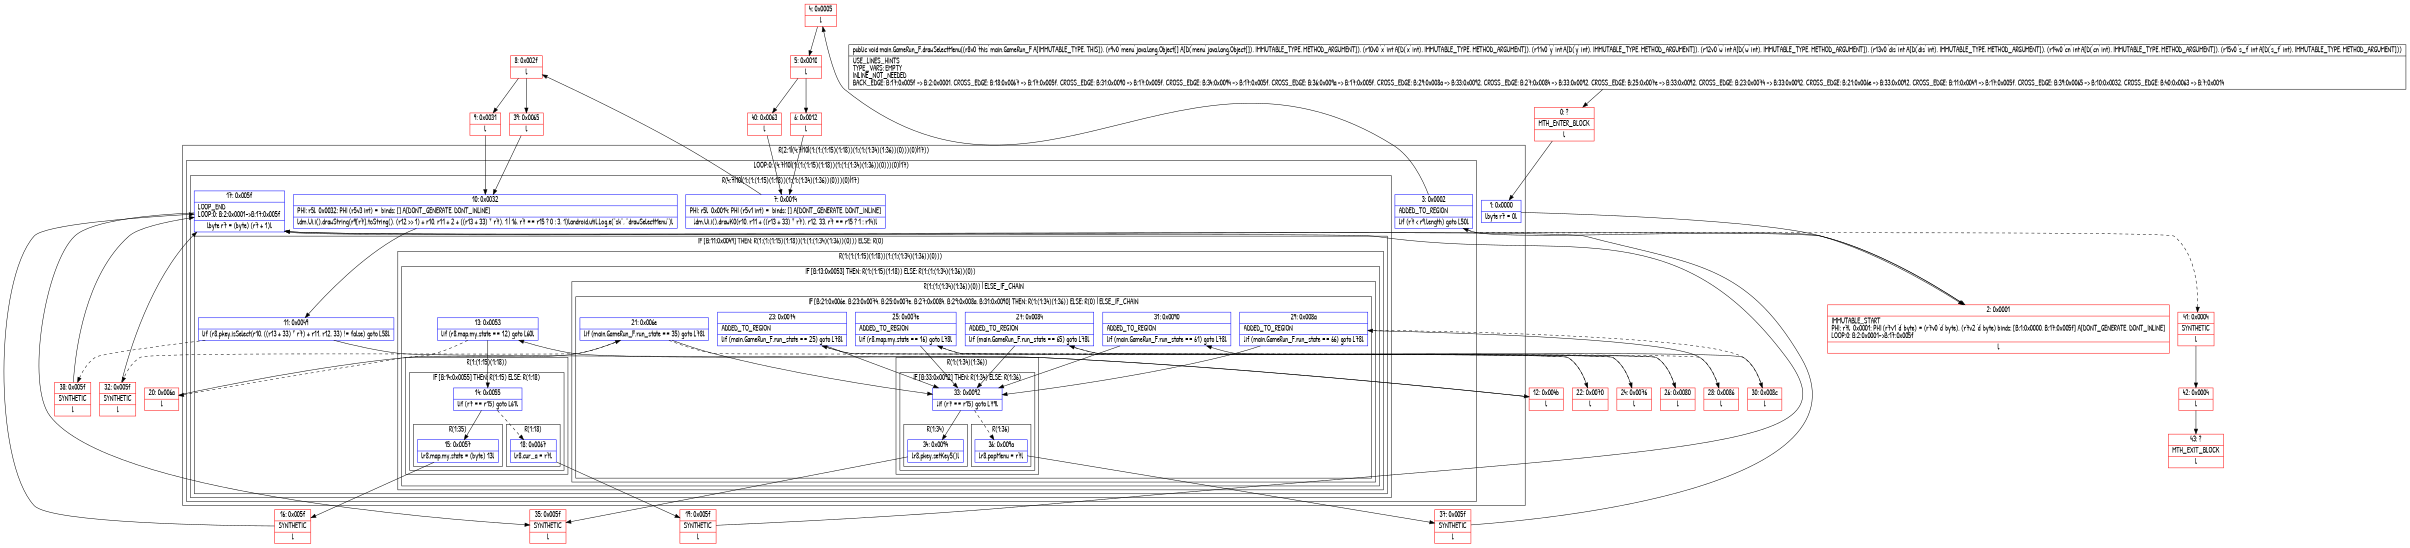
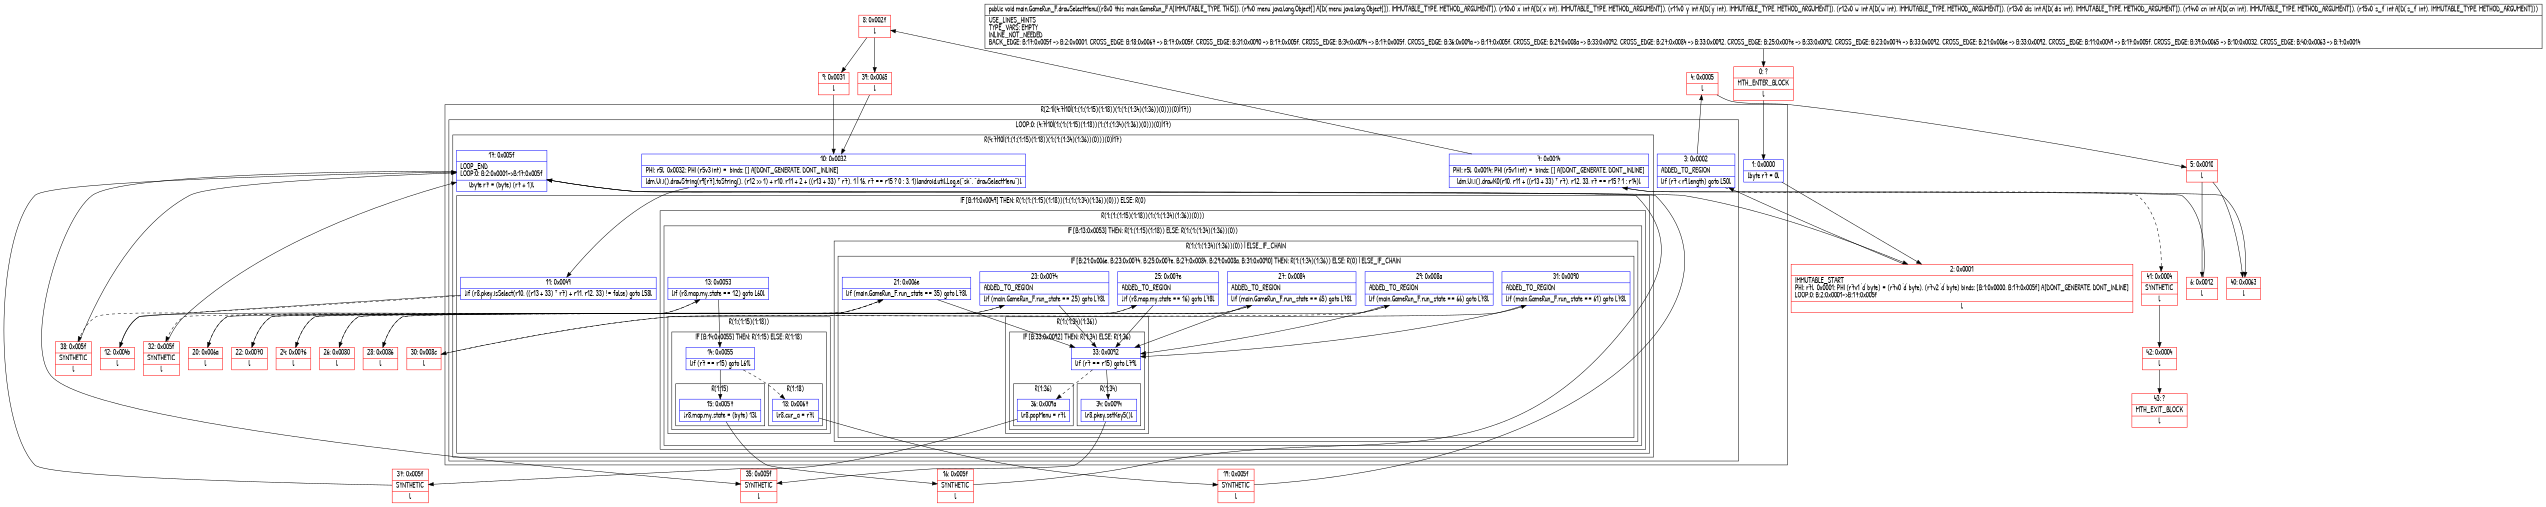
  digraph {
    fontname="Patrick Hand"
    node [color=red fontname="Patrick Hand" shape=record]
    edge [fontname="Patrick Hand"]
    n1 [color=blue label="{15\:\ 0x0057|lr8.map.my.state = (byte) 13l}"]
    n2 [color=blue label="{18\:\ 0x0067|lr8.cur_a = r7l}"]
    n3 [color=blue label="{14\:\ 0x0055|lif (r7 == r15) goto L61l}"]
    n4 [color=blue label="{34\:\ 0x0094|lr8.pkey.setKey5()l}"]
    n5 [color=blue label="{36\:\ 0x009a|lr8.popMenu = r7l}"]
    n6 [color=blue label="{33\:\ 0x0092|lif (r7 == r15) goto L79l}"]
    n7 [color=blue label="{21\:\ 0x006e|lif (main.GameRun_F.run_state == 35) goto L78l}"]
    n8 [color=blue label="{23\:\ 0x0074|ADDED_TO_REGION\l|lif (main.GameRun_F.run_state == 25) goto L78l}"]
    n9 [color=blue label="{25\:\ 0x007e|ADDED_TO_REGION\l|lif (r8.map.my.state == 16) goto L78l}"]
    n10 [color=blue label="{27\:\ 0x0084|ADDED_TO_REGION\l|lif (main.GameRun_F.run_state == 65) goto L78l}"]
    n11 [color=blue label="{29\:\ 0x008a|ADDED_TO_REGION\l|lif (main.GameRun_F.run_state == 66) goto L78l}"]
    n12 [color=blue label="{31\:\ 0x0090|ADDED_TO_REGION\l|lif (main.GameRun_F.run_state == 61) goto L78l}"]
    n13 [color=blue label="{13\:\ 0x0053|lif (r8.map.my.state == 12) goto L60l}"]
    n14 [color=blue label="{11\:\ 0x0049|lif (r8.pkey.isSelect(r10, ((r13 + 33) * r7) + r11, r12, 33) != false) goto L58l}"]
    n15 [color=blue label="{7\:\ 0x0014|PHI: r5l  0x0014: PHI (r5v1 int) =  binds: [] A[DONT_GENERATE, DONT_INLINE]\l|ldm.Ui.i().drawK0(r10, r11 + ((r13 + 33) * r7), r12, 33, r7 == r15 ? 1 : r14)l}"]
    n16 [color=blue label="{10\:\ 0x0032|PHI: r5l  0x0032: PHI (r5v3 int) =  binds: [] A[DONT_GENERATE, DONT_INLINE]\l|ldm.Ui.i().drawString(r9[r7].toString(), (r12 \>\> 1) + r10, r11 + 2 + ((r13 + 33) * r7), 1 \| 16, r7 == r15 ? 0 : 3, 1)landroid.util.Log.e(\"sk\", \"drawSelectMenu\")l}"]
    n17 [color=blue label="{17\:\ 0x005f|LOOP_END\lLOOP:0: B:2:0x0001\-\>B:17:0x005f\l|lbyte r7 = (byte) (r7 + 1)l}"]
    n18 [color=blue label="{3\:\ 0x0002|ADDED_TO_REGION\l|lif (r7 \< r9.length) goto L50l}"]
    n19 [color=blue label="{1\:\ 0x0000|lbyte r7 = 0l}"]
    n20 [label="{16\:\ 0x005f|SYNTHETIC\l|l}"]
    n21 [label="{19\:\ 0x005f|SYNTHETIC\l|l}"]
    n22 [label="{35\:\ 0x005f|SYNTHETIC\l|l}"]
    n23 [label="{37\:\ 0x005f|SYNTHETIC\l|l}"]
    n24 [label="{22\:\ 0x0070|l}"]
    n25 [label="{32\:\ 0x005f|SYNTHETIC\l|l}"]
    n26 [label="{24\:\ 0x0076|l}"]
    n27 [label="{26\:\ 0x0080|l}"]
    n28 [label="{28\:\ 0x0086|l}"]
    n29 [label="{30\:\ 0x008c|l}"]
    n30 [label="{20\:\ 0x006a|l}"]
    n31 [label="{12\:\ 0x004b|l}"]
    n32 [label="{38\:\ 0x005f|SYNTHETIC\l|l}"]
    n33 [label="{8\:\ 0x002f|l}"]
    n34 [label="{2\:\ 0x0001|IMMUTABLE_START\lPHI: r7l  0x0001: PHI (r7v1 'd' byte) = (r7v0 'd' byte), (r7v2 'd' byte) binds: [B:1:0x0000, B:17:0x005f] A[DONT_GENERATE, DONT_INLINE]\lLOOP:0: B:2:0x0001\-\>B:17:0x005f\l|l}"]
    n35 [label="{4\:\ 0x0005|l}"]
    n36 [label="{41\:\ 0x0004|SYNTHETIC\l|l}"]
    n37 [label="{5\:\ 0x0010|l}"]
    n38 [label="{42\:\ 0x0004|l}"]
    n39 [label="{9\:\ 0x0031|l}"]
    n40 [label="{39\:\ 0x0065|l}"]
    n41 [label="{0\:\ ?|MTH_ENTER_BLOCK\l|l}"]
    n42 [label="{6\:\ 0x0012|l}"]
    n43 [label="{40\:\ 0x0063|l}"]
    n44 [label="{43\:\ ?|MTH_EXIT_BLOCK\l|l}"]
    n45 [label="{public void main.GameRun_F.drawSelectMenu((r8v0 'this' main.GameRun_F A[IMMUTABLE_TYPE, THIS]), (r9v0 'menu' java.lang.Object[] A[D('menu' java.lang.Object[]), IMMUTABLE_TYPE, METHOD_ARGUMENT]), (r10v0 'x' int A[D('x' int), IMMUTABLE_TYPE, METHOD_ARGUMENT]), (r11v0 'y' int A[D('y' int), IMMUTABLE_TYPE, METHOD_ARGUMENT]), (r12v0 'w' int A[D('w' int), IMMUTABLE_TYPE, METHOD_ARGUMENT]), (r13v0 'dis' int A[D('dis' int), IMMUTABLE_TYPE, METHOD_ARGUMENT]), (r14v0 'cn' int A[D('cn' int), IMMUTABLE_TYPE, METHOD_ARGUMENT]), (r15v0 's_f' int A[D('s_f' int), IMMUTABLE_TYPE, METHOD_ARGUMENT]))  | USE_LINES_HINTS\lTYPE_VARS: EMPTY\lINLINE_NOT_NEEDED\lBACK_EDGE: B:17:0x005f \-\> B:2:0x0001, CROSS_EDGE: B:18:0x0067 \-\> B:17:0x005f, CROSS_EDGE: B:31:0x0090 \-\> B:17:0x005f, CROSS_EDGE: B:34:0x0094 \-\> B:17:0x005f, CROSS_EDGE: B:36:0x009a \-\> B:17:0x005f, CROSS_EDGE: B:29:0x008a \-\> B:33:0x0092, CROSS_EDGE: B:27:0x0084 \-\> B:33:0x0092, CROSS_EDGE: B:25:0x007e \-\> B:33:0x0092, CROSS_EDGE: B:23:0x0074 \-\> B:33:0x0092, CROSS_EDGE: B:21:0x006e \-\> B:33:0x0092, CROSS_EDGE: B:11:0x0049 \-\> B:17:0x005f, CROSS_EDGE: B:39:0x0065 \-\> B:10:0x0032, CROSS_EDGE: B:40:0x0063 \-\> B:7:0x0014\l}" color=""]
    subgraph cluster_1 {
      label="R(2:1|(4:7|10|(1:(1:(1:15)(1:18))(1:(1:(1:34)(1:36))(0)))(0)|17))"
      n19
      subgraph cluster_2 {
        label="LOOP:0: (4:7|10|(1:(1:(1:15)(1:18))(1:(1:(1:34)(1:36))(0)))(0)|17)"
        n18
        subgraph cluster_3 {
          label="R(4:7|10|(1:(1:(1:15)(1:18))(1:(1:(1:34)(1:36))(0)))(0)|17)"
          n15
          n16
          n17
          subgraph cluster_4 {
            label="IF [B:11:0x0049] THEN: R(1:(1:(1:15)(1:18))(1:(1:(1:34)(1:36))(0))) ELSE: R(0)"
            n14
            subgraph cluster_5 {
              label="R(1:(1:(1:15)(1:18))(1:(1:(1:34)(1:36))(0)))"
              subgraph cluster_6 {
                label="IF [B:13:0x0053] THEN: R(1:(1:15)(1:18)) ELSE: R(1:(1:(1:34)(1:36))(0))"
                n13
                subgraph cluster_7 {
                  label="R(1:(1:15)(1:18))"
                  subgraph cluster_8 {
                    label="IF [B:14:0x0055] THEN: R(1:15) ELSE: R(1:18)"
                    n3
                    subgraph cluster_9 {
-                     label="R(1:35)"
+                     label="R(1:15)"
                      n1
                    }
                    subgraph cluster_10 {
                      label="R(1:18)"
                      n2
                    }
                  }
                }
                subgraph cluster_11 {
                  label="R(1:(1:(1:34)(1:36))(0)) | ELSE_IF_CHAIN\l"
                  subgraph cluster_12 {
                    label="IF [B:21:0x006e, B:23:0x0074, B:25:0x007e, B:27:0x0084, B:29:0x008a, B:31:0x0090] THEN: R(1:(1:34)(1:36)) ELSE: R(0) | ELSE_IF_CHAIN\l"
                    n7
                    n8
                    n9
                    n10
                    n11
                    n12
                    subgraph cluster_13 {
                      label="R(1:(1:34)(1:36))"
                      subgraph cluster_14 {
                        label="IF [B:33:0x0092] THEN: R(1:34) ELSE: R(1:36)"
                        n6
                        subgraph cluster_15 {
                          label="R(1:34)"
                          n4
                        }
                        subgraph cluster_16 {
                          label="R(1:36)"
                          n5
                        }
                      }
                    }
                    subgraph cluster_17 {
                      label="R(0)"
                    }
                  }
                }
              }
            }
            subgraph cluster_18 {
              label="R(0)"
            }
          }
        }
      }
    }
    n1 -> n20
    n2 -> n21
    n3 -> n1
    n3 -> n2 [style=dashed]
    n4 -> n22
    n5 -> n23
    n6 -> n4
    n6 -> n5 [style=dashed]
    n7 -> n6
    n7 -> n24 [style=dashed]
    n7 -> n25 [style=dashed]
    n8 -> n6
    n8 -> n26 [style=dashed]
    n9 -> n6
    n9 -> n27 [style=dashed]
    n10 -> n6
    n10 -> n28 [style=dashed]
    n11 -> n6
    n11 -> n29 [style=dashed]
    n12 -> n6
    n13 -> n3
    n13 -> n30 [style=dashed]
    n14 -> n31
    n14 -> n32 [style=dashed]
    n15 -> n33
    n16 -> n14
    n17 -> n22
    n17 -> n34
    n18 -> n35
    n18 -> n36 [style=dashed]
    n19 -> n34
    n20 -> n17
    n21 -> n17
    n23 -> n17
    n24 -> n8
    n25 -> n17
    n26 -> n9
    n27 -> n10
    n28 -> n11
    n29 -> n12
    n30 -> n7
    n31 -> n13
    n32 -> n17
    n33 -> n39
    n33 -> n40
    n34 -> n18
    n35 -> n37
    n36 -> n38
    n37 -> n42
    n37 -> n43
    n38 -> n44
    n39 -> n16
    n40 -> n16
    n41 -> n19
    n42 -> n15
-   n43 -> n15
+   n15 -> n43
    n45 -> n41
  }
